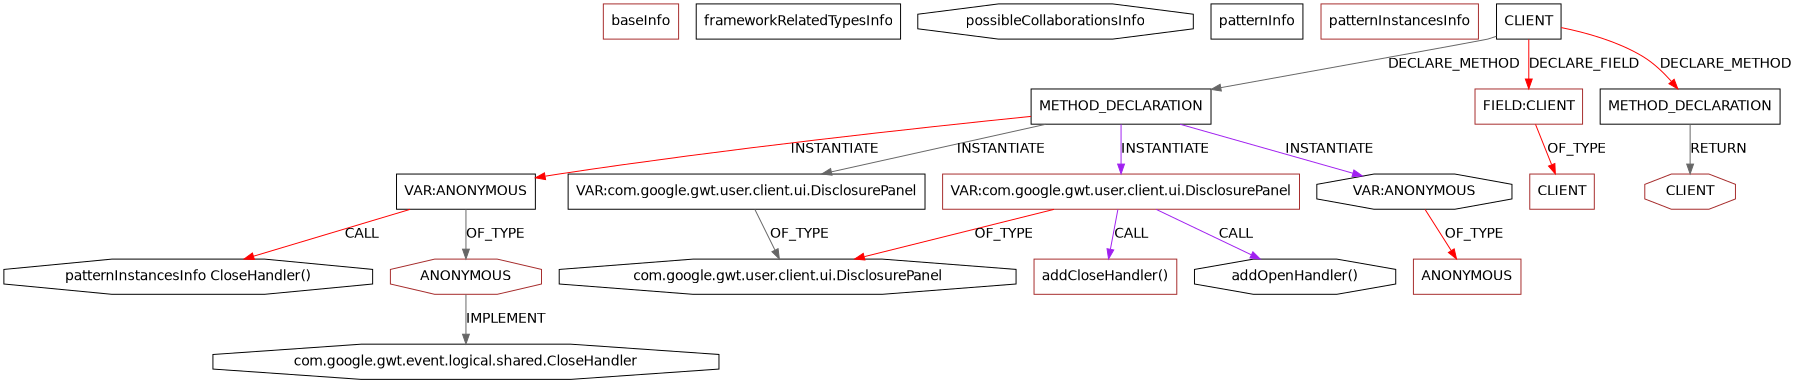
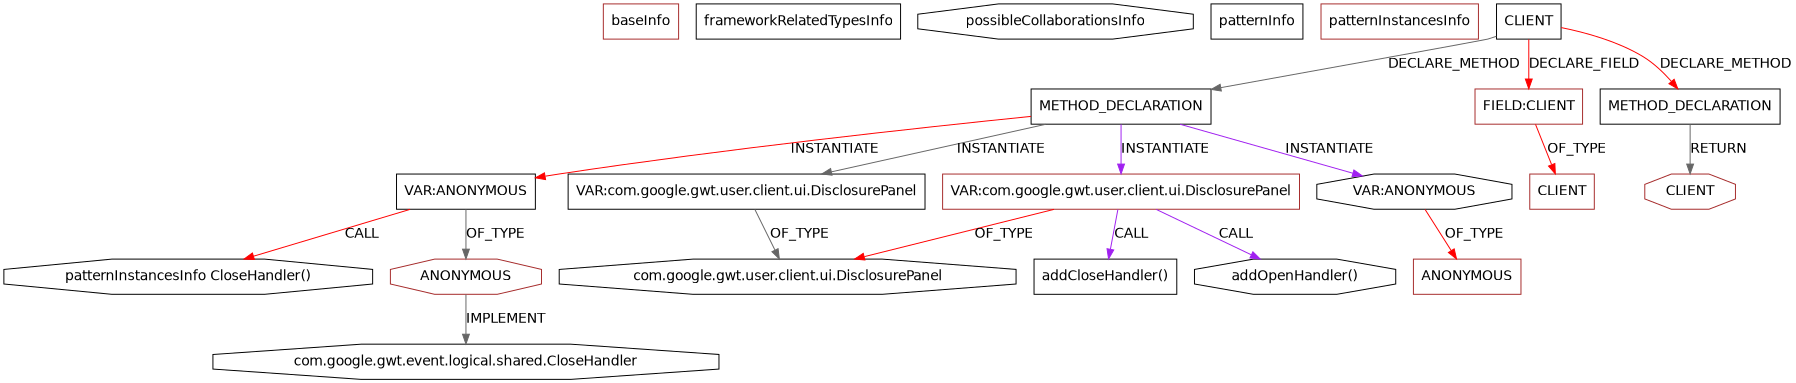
  digraph {
    fontname="DejaVu Sans"
    node [color=black fontname="DejaVu Sans" shape=box isFrameworkType=false]
    edge [color=red fontname="DejaVu Sans"]
    baseInfo [category=pattern color=brown graphId=1649 isAnonymous=false possibleRelation=false isFrameworkType=""]
    frameworkRelatedTypesInfo [isFrameworkType=""]
    possibleCollaborationsInfo [shape=octagon isFrameworkType=""]
    patternInfo [frequency=2.0 patternRootClient=0 isFrameworkType=""]
    patternInstancesInfo [0="woox-serverapp~/woox-serverapp/serverapp-master/src/wooxes/net/shared/Ordinador.java~Ordinador~4662" 1="Peppe-Depot~/Peppe-Depot/Depot-master/src/com/jensjansson/depot/client/ui/DepotConnector.java~DepotConnector~382" color=brown isFrameworkType=""]
    n6 [label="patternInstancesInfo CloseHandler()" shape=octagon vertexType=CONSTRUCTOR_CALL]
    n7 [label="VAR:ANONYMOUS" vertexType=VARIABLE_EXPRESION]
    n8 [color=brown label=ANONYMOUS shape=octagon vertexType=REFERENCE_ANONYMOUS_DECLARATION]
    n9 [label="com.google.gwt.event.logical.shared.CloseHandler" shape=octagon vertexType=FRAMEWORK_INTERFACE_TYPE]
    n10 [label=METHOD_DECLARATION vertexType=CLIENT_METHOD_DECLARATION]
    n11 [label="VAR:com.google.gwt.user.client.ui.DisclosurePanel" vertexType=VARIABLE_EXPRESION]
    n12 [color=brown label="VAR:com.google.gwt.user.client.ui.DisclosurePanel" vertexType=VARIABLE_EXPRESION]
    n13 [label="VAR:ANONYMOUS" shape=octagon vertexType=VARIABLE_EXPRESION]
    n14 [label="com.google.gwt.user.client.ui.DisclosurePanel" shape=octagon vertexType=FRAMEWORK_CLASS_TYPE]
-   n15 [color=brown label="addCloseHandler()" vertexType=INSIDE_CALL]
+   n15 [label="addCloseHandler()" vertexType=INSIDE_CALL]
    n16 [label="addOpenHandler()" shape=octagon vertexType=INSIDE_CALL]
    n17 [color=brown label=ANONYMOUS vertexType=REFERENCE_ANONYMOUS_DECLARATION]
    n18 [label=CLIENT vertexType=ROOT_CLIENT_CLASS_DECLARATION]
    n19 [color=brown label="FIELD:CLIENT" vertexType=FIELD_DECLARATION]
    n20 [label=METHOD_DECLARATION vertexType=CLIENT_METHOD_DECLARATION]
    n21 [color=brown label=CLIENT vertexType=REFERENCE_CLIENT_CLASS_DECLARATION]
    n22 [color=brown label=CLIENT shape=octagon vertexType=REFERENCE_CLIENT_CLASS_DECLARATION]
    n7 -> n6 [label=CALL]
    n7 -> n8 [color=gray40 label=OF_TYPE]
    n8 -> n9 [color=gray40 label=IMPLEMENT]
    n10 -> n7 [label=INSTANTIATE]
    n10 -> n11 [color=gray40 label=INSTANTIATE]
    n10 -> n12 [color=purple label=INSTANTIATE]
    n10 -> n13 [color=purple label=INSTANTIATE]
    n11 -> n14 [color=gray40 label=OF_TYPE]
    n12 -> n14 [label=OF_TYPE]
    n12 -> n15 [color=purple label=CALL]
    n12 -> n16 [color=purple label=CALL]
    n13 -> n17 [label=OF_TYPE]
    n18 -> n10 [color=gray40 label=DECLARE_METHOD]
    n18 -> n19 [label=DECLARE_FIELD]
    n18 -> n20 [label=DECLARE_METHOD]
    n19 -> n21 [label=OF_TYPE]
    n20 -> n22 [color=gray40 label=RETURN]
  }
